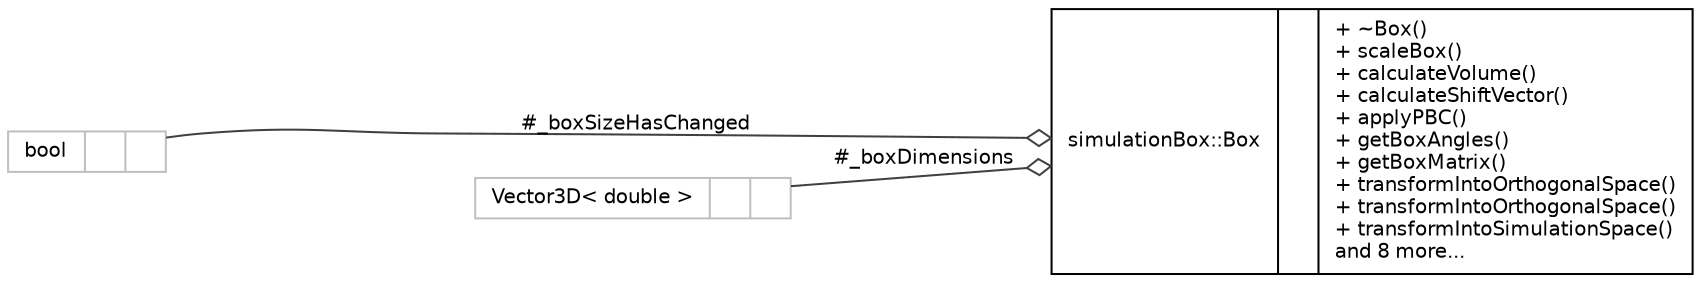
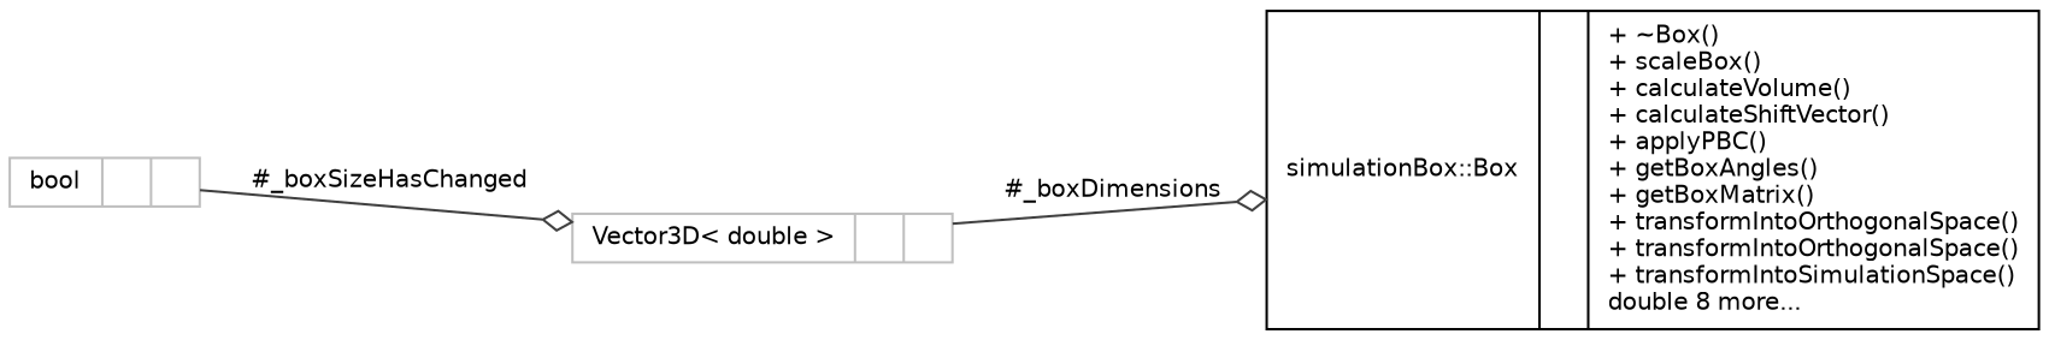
  digraph {
    rankdir=LR
    node [color=grey75 fillcolor=white fontname=Helvetica fontsize=10 shape=record style=filled]
    edge [arrowhead=odiamond color=grey25 fontname=Helvetica fontsize=10 labelfontname=Helvetica labelfontsize=10 style=solid]
-   n1 [color=black height=0.2 label="{simulationBox::Box\n||+ ~Box()\l+ scaleBox()\l+ calculateVolume()\l+ calculateShiftVector()\l+ applyPBC()\l+ getBoxAngles()\l+ getBoxMatrix()\l+ transformIntoOrthogonalSpace()\l+ transformIntoOrthogonalSpace()\l+ transformIntoSimulationSpace()\land 8 more...\l}" width=0.4]
+   n1 [color=black height=0.2 label="{simulationBox::Box\n||+ ~Box()\l+ scaleBox()\l+ calculateVolume()\l+ calculateShiftVector()\l+ applyPBC()\l+ getBoxAngles()\l+ getBoxMatrix()\l+ transformIntoOrthogonalSpace()\l+ transformIntoOrthogonalSpace()\l+ transformIntoSimulationSpace()\ldouble 8 more...\l}" width=0.4]
    n2 [height=0.2 label="{bool\n||}" width=0.4]
    n3 [height=0.2 label="{Vector3D\< double \>\n||}" width=0.4]
-   n2 -> n1 [label=" #_boxSizeHasChanged"]
+   n2 -> n3 [label=" #_boxSizeHasChanged"]
    n3 -> n1 [label=" #_boxDimensions"]
  }
